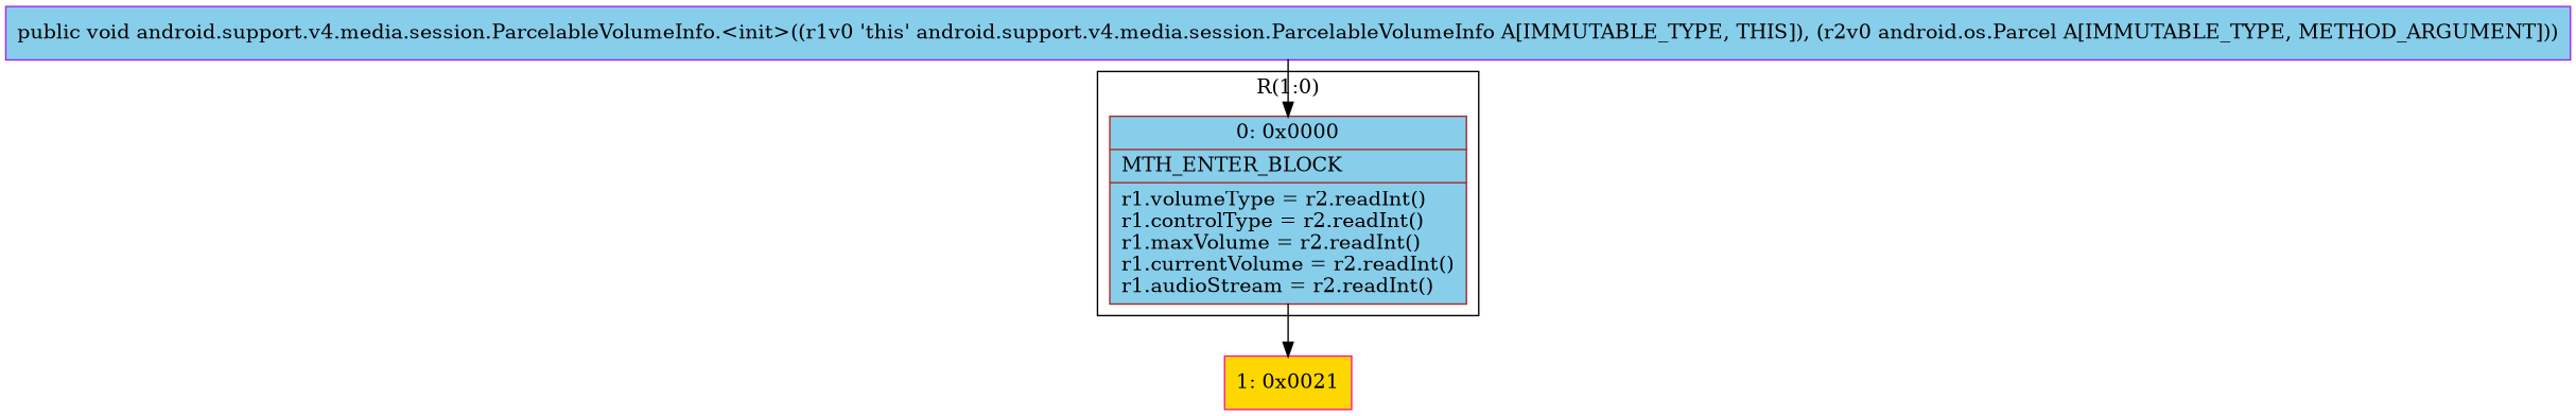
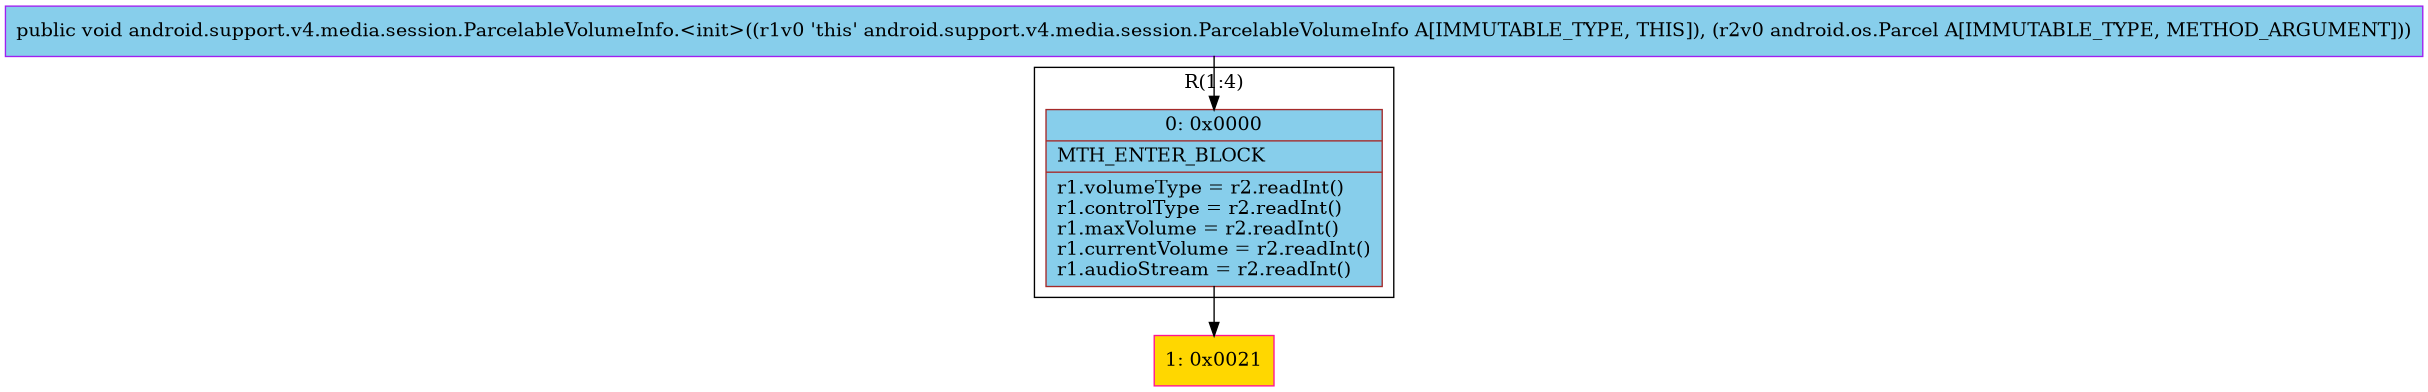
  digraph {
    node [shape=record style=filled fillcolor=skyblue]
    n1 [color=brown label="{0\:\ 0x0000|MTH_ENTER_BLOCK\l|r1.volumeType = r2.readInt()\lr1.controlType = r2.readInt()\lr1.maxVolume = r2.readInt()\lr1.currentVolume = r2.readInt()\lr1.audioStream = r2.readInt()\l}"]
    n2 [color=deeppink label="{1\:\ 0x0021}" fillcolor=gold]
    n3 [label="{public void android.support.v4.media.session.ParcelableVolumeInfo.\<init\>((r1v0 'this' android.support.v4.media.session.ParcelableVolumeInfo A[IMMUTABLE_TYPE, THIS]), (r2v0 android.os.Parcel A[IMMUTABLE_TYPE, METHOD_ARGUMENT])) }" color=purple]
    subgraph cluster_1 {
-     label="R(1:0)"
+     label="R(1:4)"
      n1
    }
    n1 -> n2
    n3 -> n1
  }
